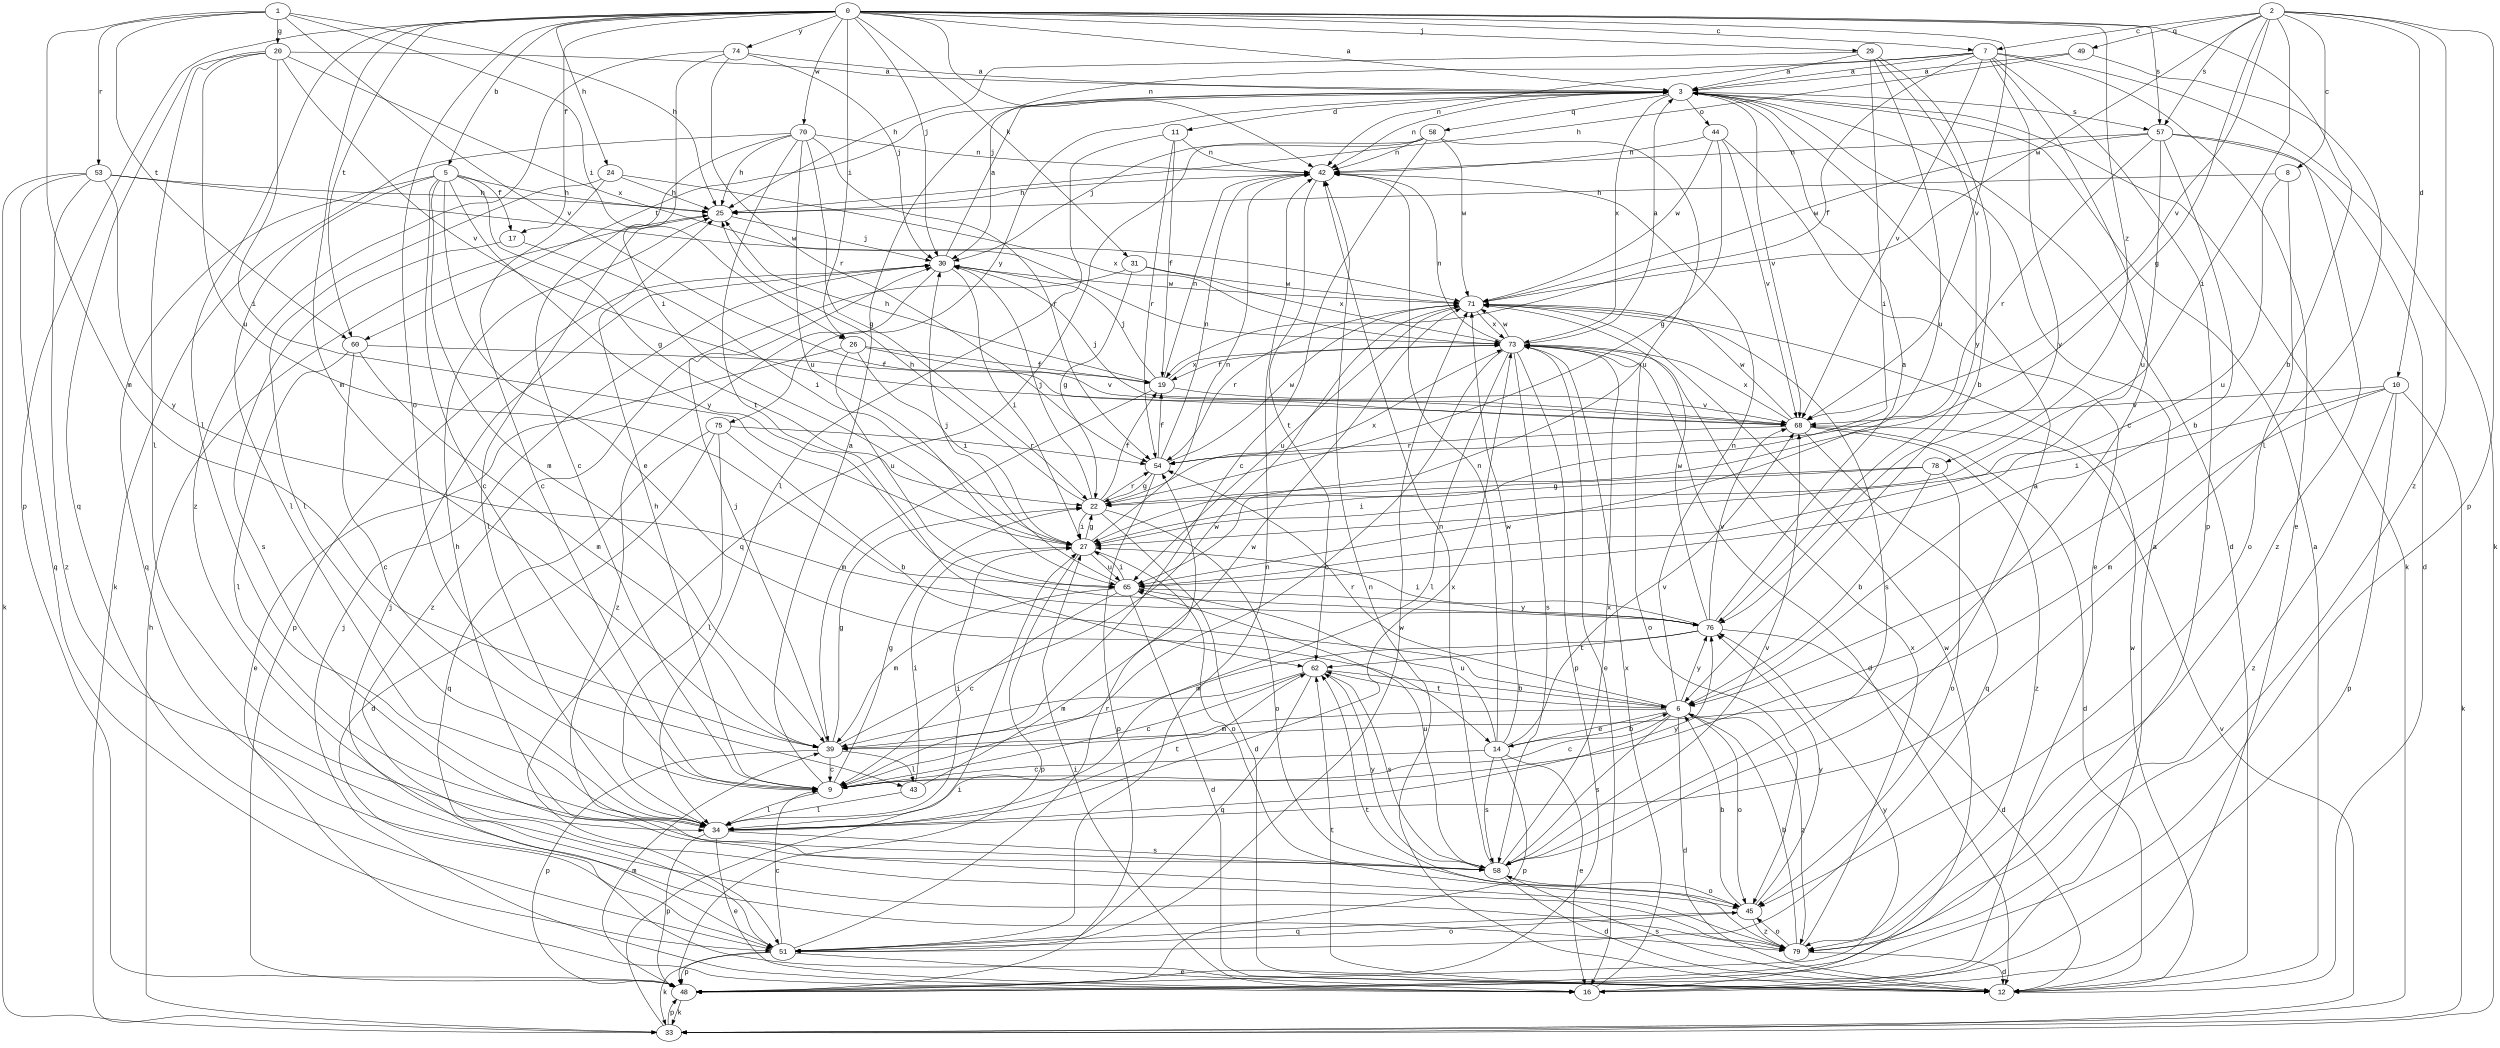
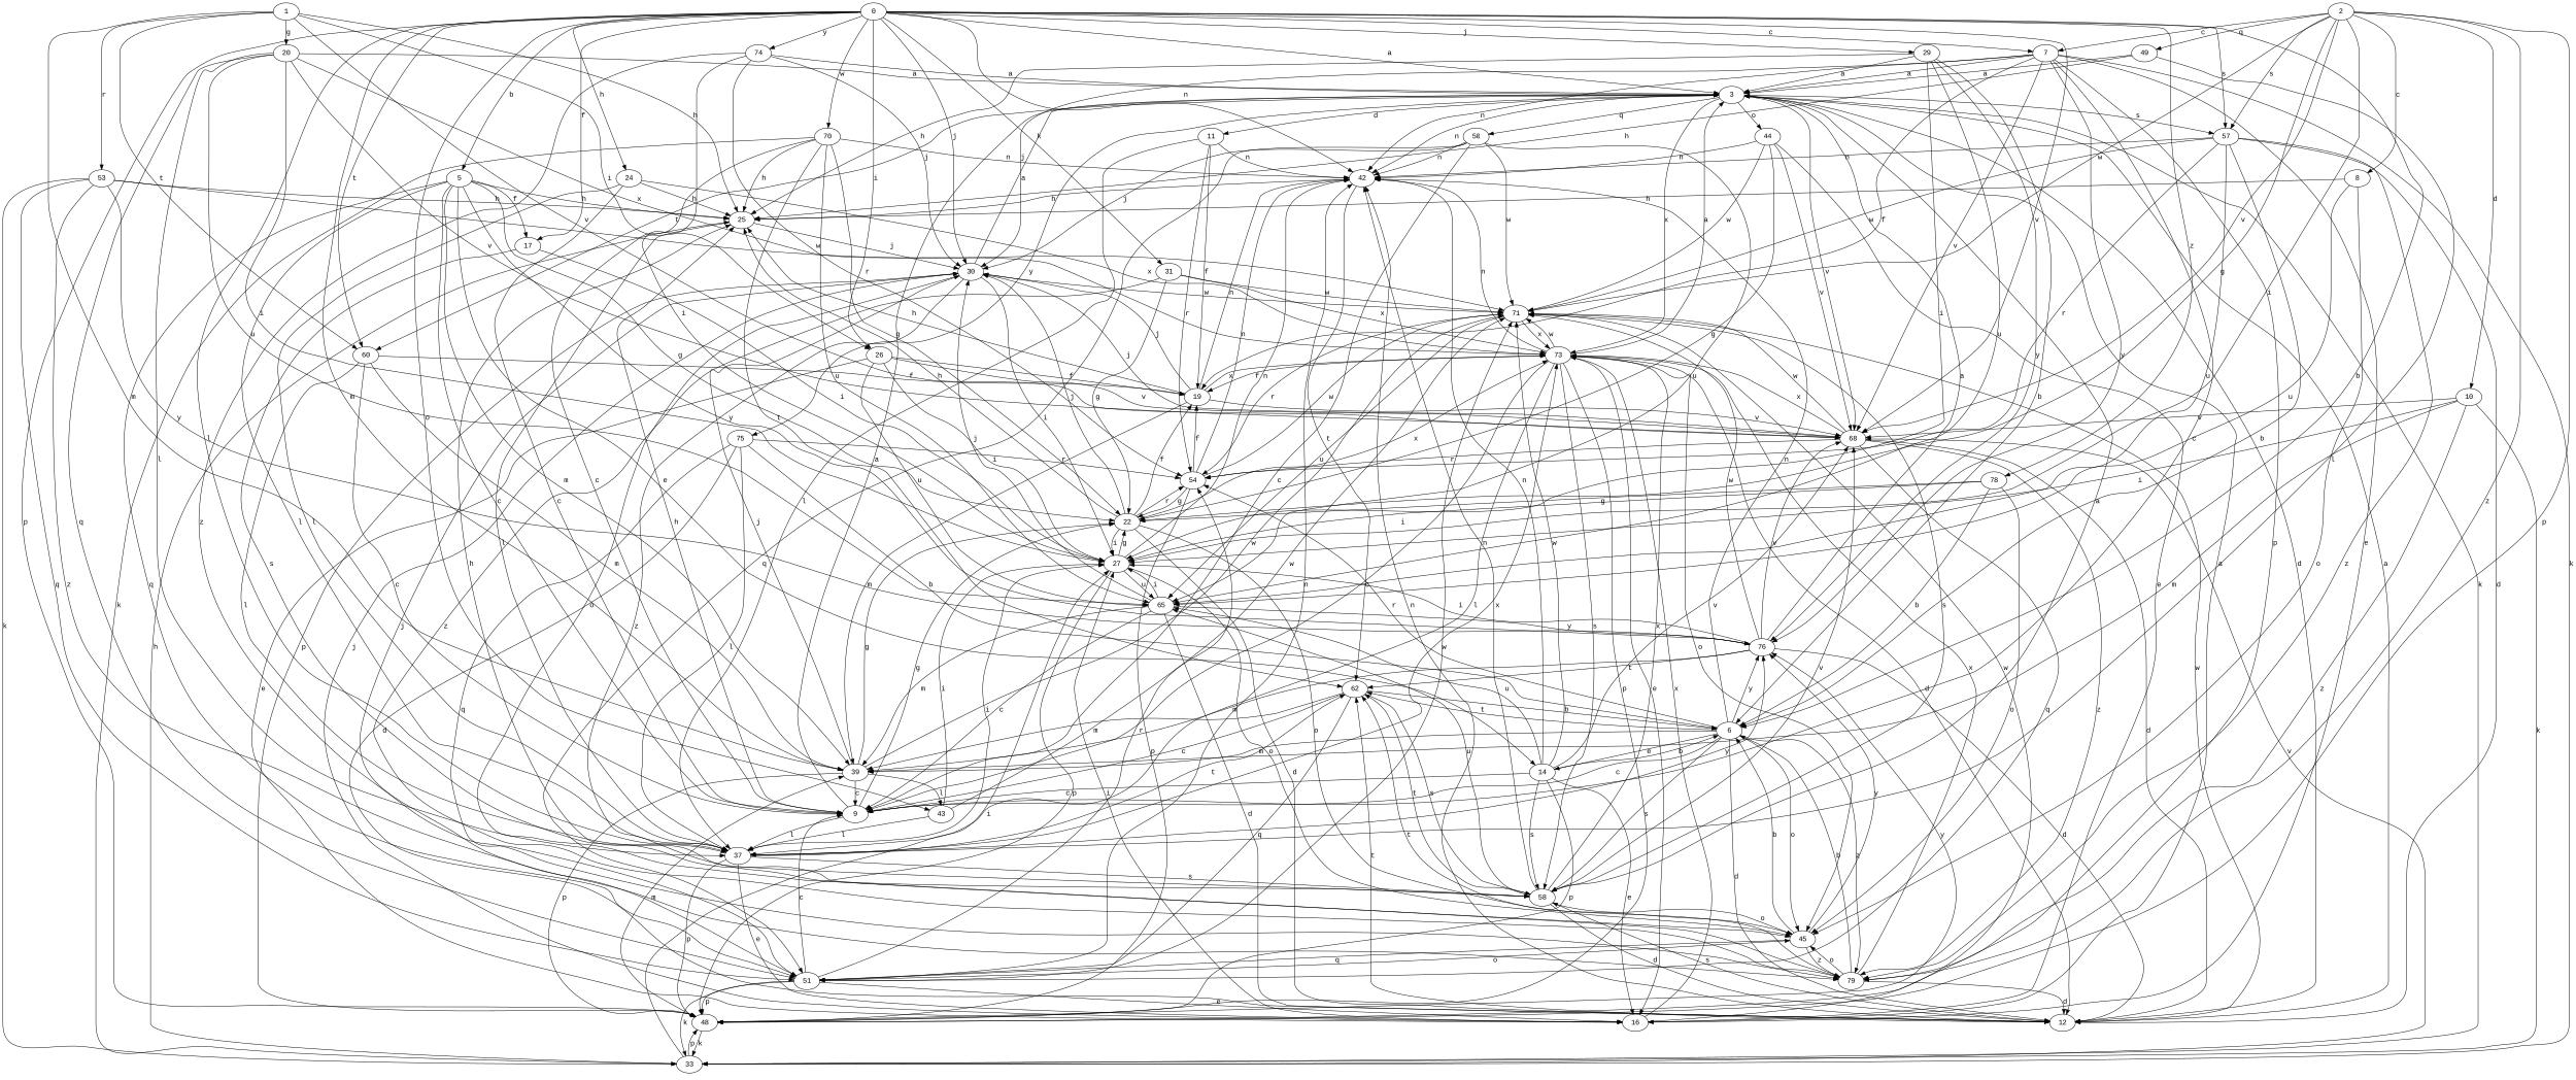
  strict digraph {
    fontname="Liberation Mono"
    node [fontname="Liberation Mono"]
    edge [fontname="Liberation Mono"]
    0
    3
    5
    6
    7
    17
    24
    26
    29
    30
    31
-   37 [label=34]
+   37
    39
    42
    43
    48
    57
    60
    68
    70
    74
    78
    11
    12
    33
    44
    50
    73
    75
    25
    22
    9
    14
    51
    76
    79
    45
    54
    58
    62
    16
    19
    27
    65
    71
    1
    20
    53
    2
    8
    10
    49
    0 -> 3 [label=a]
    0 -> 5 [label=b]
    0 -> 6 [label=b]
    0 -> 7 [label=c]
    0 -> 17 [label=f]
    0 -> 24 [label=h]
    0 -> 26 [label=i]
    0 -> 29 [label=j]
    0 -> 30 [label=j]
    0 -> 31 [label=k]
    0 -> 37 [label=l]
    0 -> 39 [label=m]
    0 -> 42 [label=n]
    0 -> 43 [label=o]
    0 -> 48 [label=p]
    0 -> 57 [label=s]
    0 -> 60 [label=t]
    0 -> 68 [label=v]
    0 -> 70 [label=w]
    0 -> 74 [label=y]
    0 -> 78 [label=z]
    3 -> 42 [label=n]
    3 -> 57 [label=s]
    3 -> 60 [label=t]
    3 -> 68 [label=v]
    3 -> 11 [label=d]
    3 -> 12 [label=d]
    3 -> 33 [label=k]
    3 -> 44 [label=o]
    3 -> 50 [label=q]
    3 -> 73 [label=x]
    3 -> 75 [label=y]
    5 -> 17 [label=f]
    5 -> 37 [label=l]
    5 -> 39 [label=m]
    5 -> 25 [label=h]
    5 -> 22 [label=g]
    5 -> 9 [label=c]
    5 -> 14 [label=e]
    5 -> 51 [label=q]
    5 -> 76 [label=y]
    6 -> 39 [label=m]
    6 -> 42 [label=n]
    6 -> 12 [label=d]
    6 -> 9 [label=c]
    6 -> 14 [label=e]
    6 -> 76 [label=y]
    6 -> 79 [label=z]
    6 -> 45 [label=o]
    6 -> 54 [label=r]
    6 -> 58 [label=s]
    6 -> 62 [label=t]
    7 -> 3 [label=a]
    7 -> 30 [label=j]
    7 -> 42 [label=n]
    7 -> 48 [label=p]
    7 -> 68 [label=v]
    7 -> 33 [label=k]
    7 -> 9 [label=c]
    7 -> 76 [label=y]
    7 -> 16 [label=e]
    7 -> 19 [label=f]
    17 -> 58 [label=s]
    17 -> 27 [label=i]
    24 -> 37 [label=l]
    24 -> 73 [label=x]
    24 -> 25 [label=h]
    24 -> 9 [label=c]
    26 -> 68 [label=v]
    26 -> 16 [label=e]
    26 -> 19 [label=f]
    26 -> 27 [label=i]
    26 -> 65 [label=u]
    29 -> 3 [label=a]
    29 -> 6 [label=b]
    29 -> 25 [label=h]
    29 -> 76 [label=y]
    29 -> 27 [label=i]
    29 -> 65 [label=u]
    30 -> 3 [label=a]
    30 -> 48 [label=p]
    30 -> 79 [label=z]
+   30 -> 45 [label=o]
    30 -> 27 [label=i]
    30 -> 71 [label=w]
    31 -> 73 [label=x]
    31 -> 22 [label=g]
    31 -> 79 [label=z]
    31 -> 71 [label=w]
    37 -> 48 [label=p]
    37 -> 73 [label=x]
    37 -> 76 [label=y]
    37 -> 58 [label=s]
    37 -> 62 [label=t]
    37 -> 16 [label=e]
    37 -> 27 [label=i]
    39 -> 30 [label=j]
    39 -> 43 [label=l]
    39 -> 48 [label=p]
    39 -> 22 [label=g]
    39 -> 9 [label=c]
    39 -> 71 [label=w]
    42 -> 25 [label=h]
    42 -> 62 [label=t]
    43 -> 37 [label=l]
    43 -> 27 [label=i]
    43 -> 71 [label=w]
    48 -> 39 [label=m]
    48 -> 33 [label=k]
    48 -> 76 [label=y]
    57 -> 6 [label=b]
    57 -> 42 [label=n]
    57 -> 12 [label=d]
    57 -> 79 [label=z]
    57 -> 54 [label=r]
    57 -> 65 [label=u]
    57 -> 71 [label=w]
    60 -> 37 [label=l]
    60 -> 39 [label=m]
    60 -> 9 [label=c]
    60 -> 19 [label=f]
    68 -> 30 [label=j]
    68 -> 12 [label=d]
    68 -> 73 [label=x]
    68 -> 51 [label=q]
    68 -> 79 [label=z]
    68 -> 54 [label=r]
    68 -> 71 [label=w]
    70 -> 42 [label=n]
    70 -> 33 [label=k]
    70 -> 25 [label=h]
    70 -> 22 [label=g]
    70 -> 9 [label=c]
-   70 -> 54 [label=r]
    70 -> 62 [label=t]
    70 -> 65 [label=u]
    74 -> 3 [label=a]
    74 -> 30 [label=j]
    74 -> 79 [label=z]
    74 -> 54 [label=r]
    74 -> 27 [label=i]
    78 -> 6 [label=b]
    78 -> 22 [label=g]
    78 -> 45 [label=o]
    78 -> 27 [label=i]
    11 -> 37 [label=l]
    11 -> 42 [label=n]
    11 -> 54 [label=r]
    11 -> 19 [label=f]
    12 -> 3 [label=a]
    12 -> 42 [label=n]
    12 -> 58 [label=s]
    12 -> 62 [label=t]
    12 -> 71 [label=w]
    33 -> 48 [label=p]
    33 -> 68 [label=v]
    33 -> 25 [label=h]
    33 -> 27 [label=i]
    44 -> 42 [label=n]
    44 -> 68 [label=v]
    44 -> 22 [label=g]
    44 -> 16 [label=e]
    44 -> 71 [label=w]
    50 -> 30 [label=j]
    50 -> 42 [label=n]
    50 -> 9 [label=c]
    50 -> 51 [label=q]
    50 -> 65 [label=u]
    50 -> 71 [label=w]
    73 -> 3 [label=a]
    73 -> 37 [label=l]
    73 -> 42 [label=n]
    73 -> 48 [label=p]
    73 -> 12 [label=d]
    73 -> 9 [label=c]
    73 -> 45 [label=o]
    73 -> 58 [label=s]
    73 -> 16 [label=e]
    73 -> 19 [label=f]
    73 -> 71 [label=w]
    75 -> 6 [label=b]
    75 -> 37 [label=l]
    75 -> 12 [label=d]
    75 -> 51 [label=q]
    75 -> 54 [label=r]
    25 -> 30 [label=j]
    25 -> 37 [label=l]
    22 -> 30 [label=j]
    22 -> 12 [label=d]
    22 -> 73 [label=x]
    22 -> 25 [label=h]
    22 -> 45 [label=o]
    22 -> 54 [label=r]
    22 -> 19 [label=f]
    22 -> 27 [label=i]
    9 -> 3 [label=a]
    9 -> 37 [label=l]
    9 -> 25 [label=h]
    9 -> 22 [label=g]
    14 -> 6 [label=b]
    14 -> 42 [label=n]
    14 -> 48 [label=p]
    14 -> 68 [label=v]
    14 -> 9 [label=c]
    14 -> 58 [label=s]
    14 -> 16 [label=e]
    14 -> 65 [label=u]
    14 -> 71 [label=w]
    51 -> 30 [label=j]
    51 -> 42 [label=n]
    51 -> 48 [label=p]
    51 -> 33 [label=k]
    51 -> 9 [label=c]
    51 -> 45 [label=o]
    51 -> 54 [label=r]
    51 -> 16 [label=e]
    51 -> 71 [label=w]
    76 -> 3 [label=a]
    76 -> 39 [label=m]
    76 -> 68 [label=v]
    76 -> 12 [label=d]
    76 -> 62 [label=t]
    76 -> 27 [label=i]
    76 -> 71 [label=w]
    79 -> 6 [label=b]
    79 -> 12 [label=d]
    79 -> 73 [label=x]
    79 -> 45 [label=o]
    79 -> 62 [label=t]
    45 -> 6 [label=b]
    45 -> 51 [label=q]
    45 -> 76 [label=y]
    45 -> 79 [label=z]
    54 -> 42 [label=n]
    54 -> 48 [label=p]
    54 -> 22 [label=g]
    54 -> 19 [label=f]
    54 -> 71 [label=w]
    58 -> 3 [label=a]
    58 -> 42 [label=n]
    58 -> 68 [label=v]
    58 -> 12 [label=d]
    58 -> 73 [label=x]
    58 -> 25 [label=h]
    58 -> 45 [label=o]
-   58 -> 62 [label=y]
+   58 -> 62 [label=t]
    58 -> 65 [label=u]
    62 -> 6 [label=b]
    62 -> 39 [label=m]
    62 -> 9 [label=c]
    62 -> 51 [label=q]
    62 -> 58 [label=s]
    16 -> 3 [label=a]
    16 -> 30 [label=j]
    16 -> 73 [label=x]
    16 -> 27 [label=i]
    16 -> 71 [label=w]
    19 -> 30 [label=j]
    19 -> 39 [label=m]
    19 -> 42 [label=n]
    19 -> 68 [label=v]
    19 -> 73 [label=x]
    19 -> 25 [label=h]
    27 -> 42 [label=n]
    27 -> 48 [label=p]
    27 -> 22 [label=g]
    27 -> 45 [label=o]
    27 -> 65 [label=u]
    65 -> 30 [label=j]
    65 -> 39 [label=m]
    65 -> 12 [label=d]
    65 -> 9 [label=c]
    65 -> 76 [label=y]
    65 -> 27 [label=i]
    71 -> 73 [label=x]
    71 -> 54 [label=r]
    71 -> 58 [label=s]
    71 -> 65 [label=u]
    1 -> 26 [label=i]
    1 -> 39 [label=m]
    1 -> 60 [label=t]
    1 -> 68 [label=v]
    1 -> 25 [label=h]
    1 -> 20 [label=g]
    1 -> 53 [label=r]
    20 -> 3 [label=a]
    20 -> 37 [label=l]
    20 -> 68 [label=v]
    20 -> 73 [label=x]
    20 -> 51 [label=q]
    20 -> 27 [label=i]
    20 -> 65 [label=u]
    53 -> 33 [label=k]
    53 -> 25 [label=h]
    53 -> 51 [label=q]
    53 -> 76 [label=y]
    53 -> 79 [label=z]
    53 -> 71 [label=w]
    2 -> 7 [label=c]
    2 -> 48 [label=p]
    2 -> 57 [label=s]
    2 -> 68 [label=v]
    2 -> 22 [label=g]
    2 -> 79 [label=z]
    2 -> 27 [label=i]
    2 -> 71 [label=w]
    2 -> 8 [label=c]
    2 -> 10 [label=d]
    2 -> 49 [label=q]
    8 -> 25 [label=h]
    8 -> 45 [label=o]
    8 -> 65 [label=u]
    10 -> 39 [label=m]
-   10 -> 48 [label=p]
    10 -> 68 [label=v]
    10 -> 33 [label=k]
    10 -> 79 [label=z]
    10 -> 27 [label=i]
    49 -> 3 [label=a]
    49 -> 37 [label=l]
    49 -> 25 [label=h]
  }
